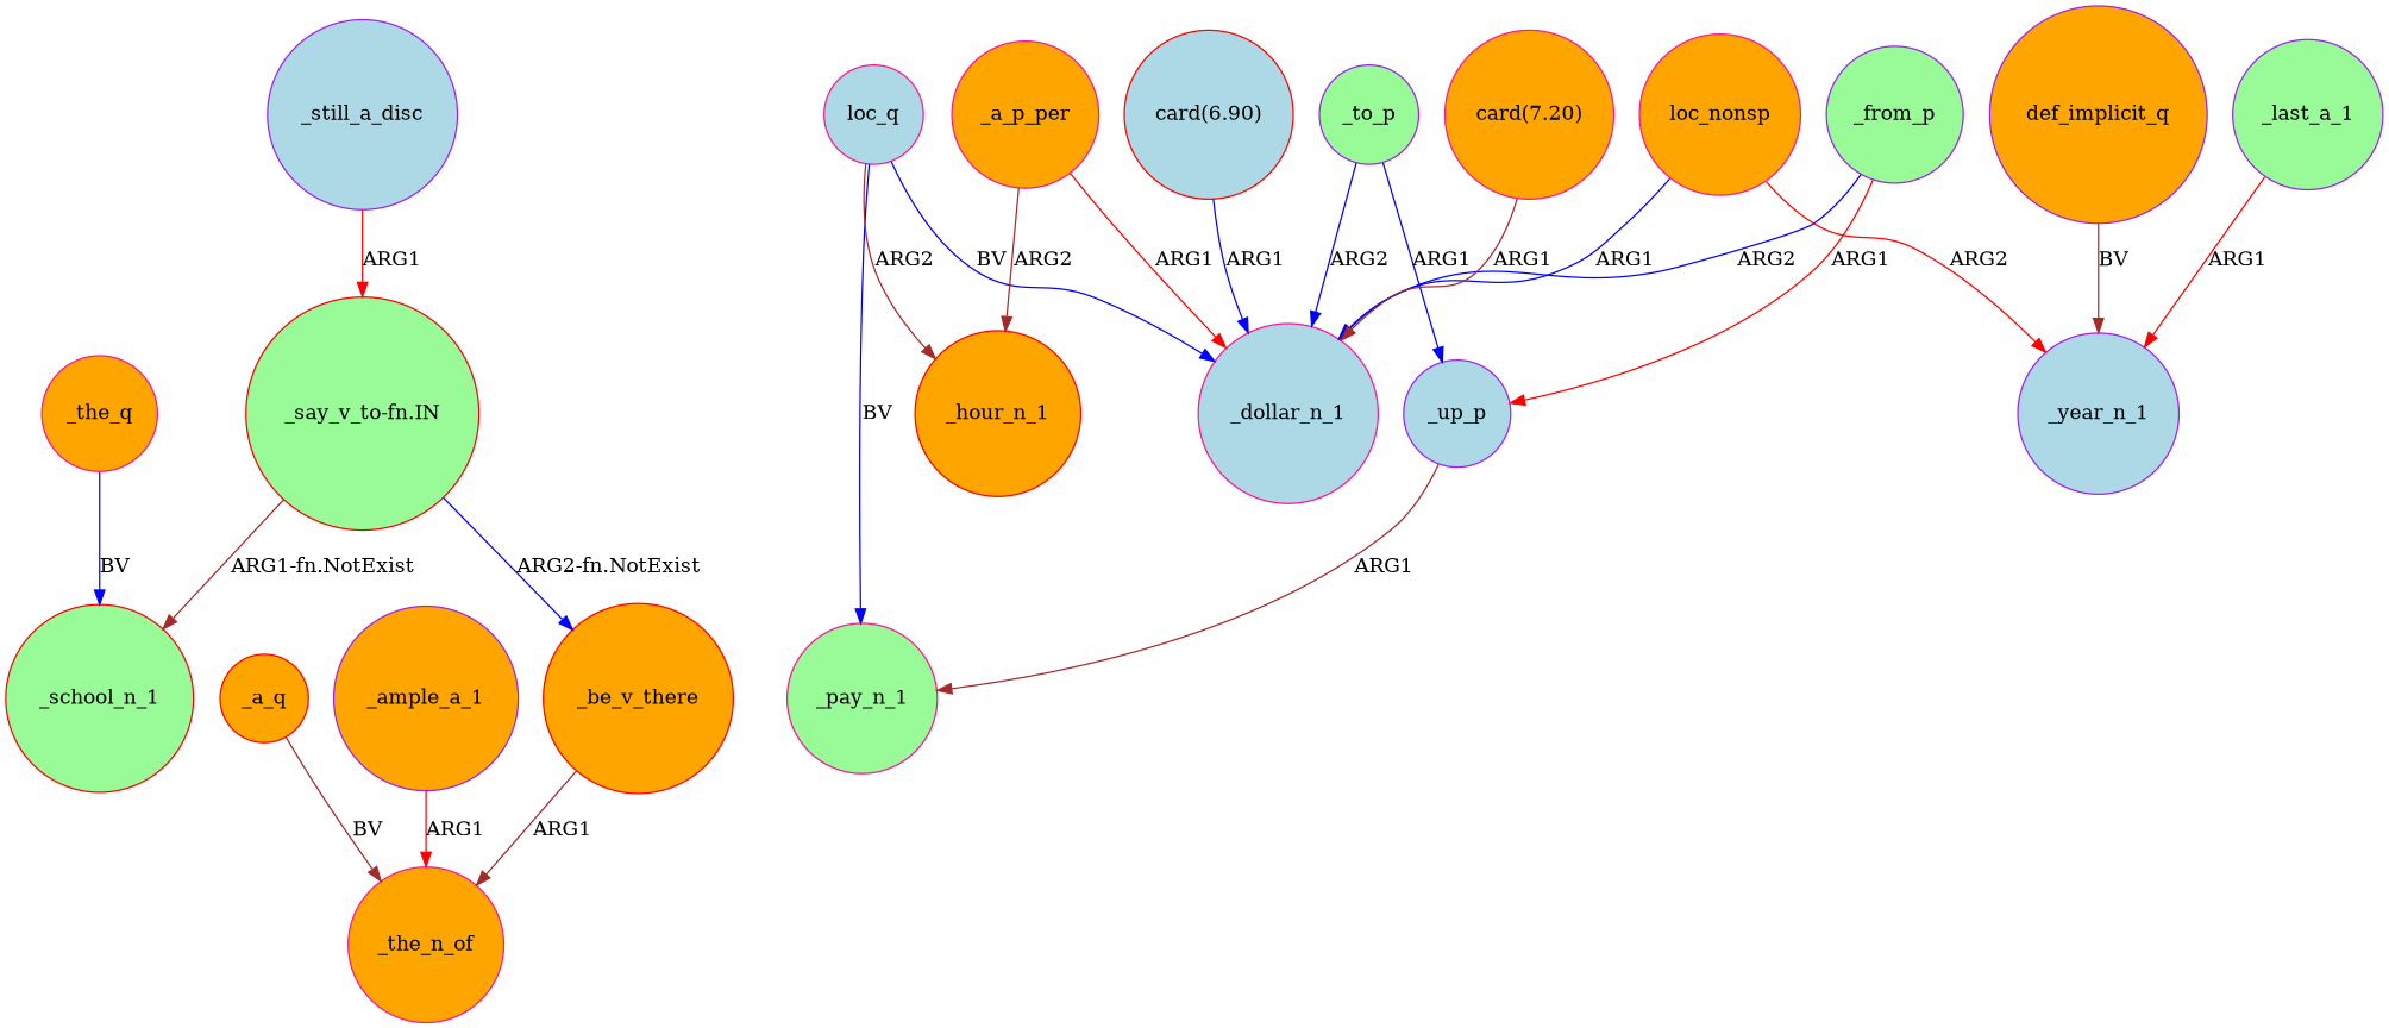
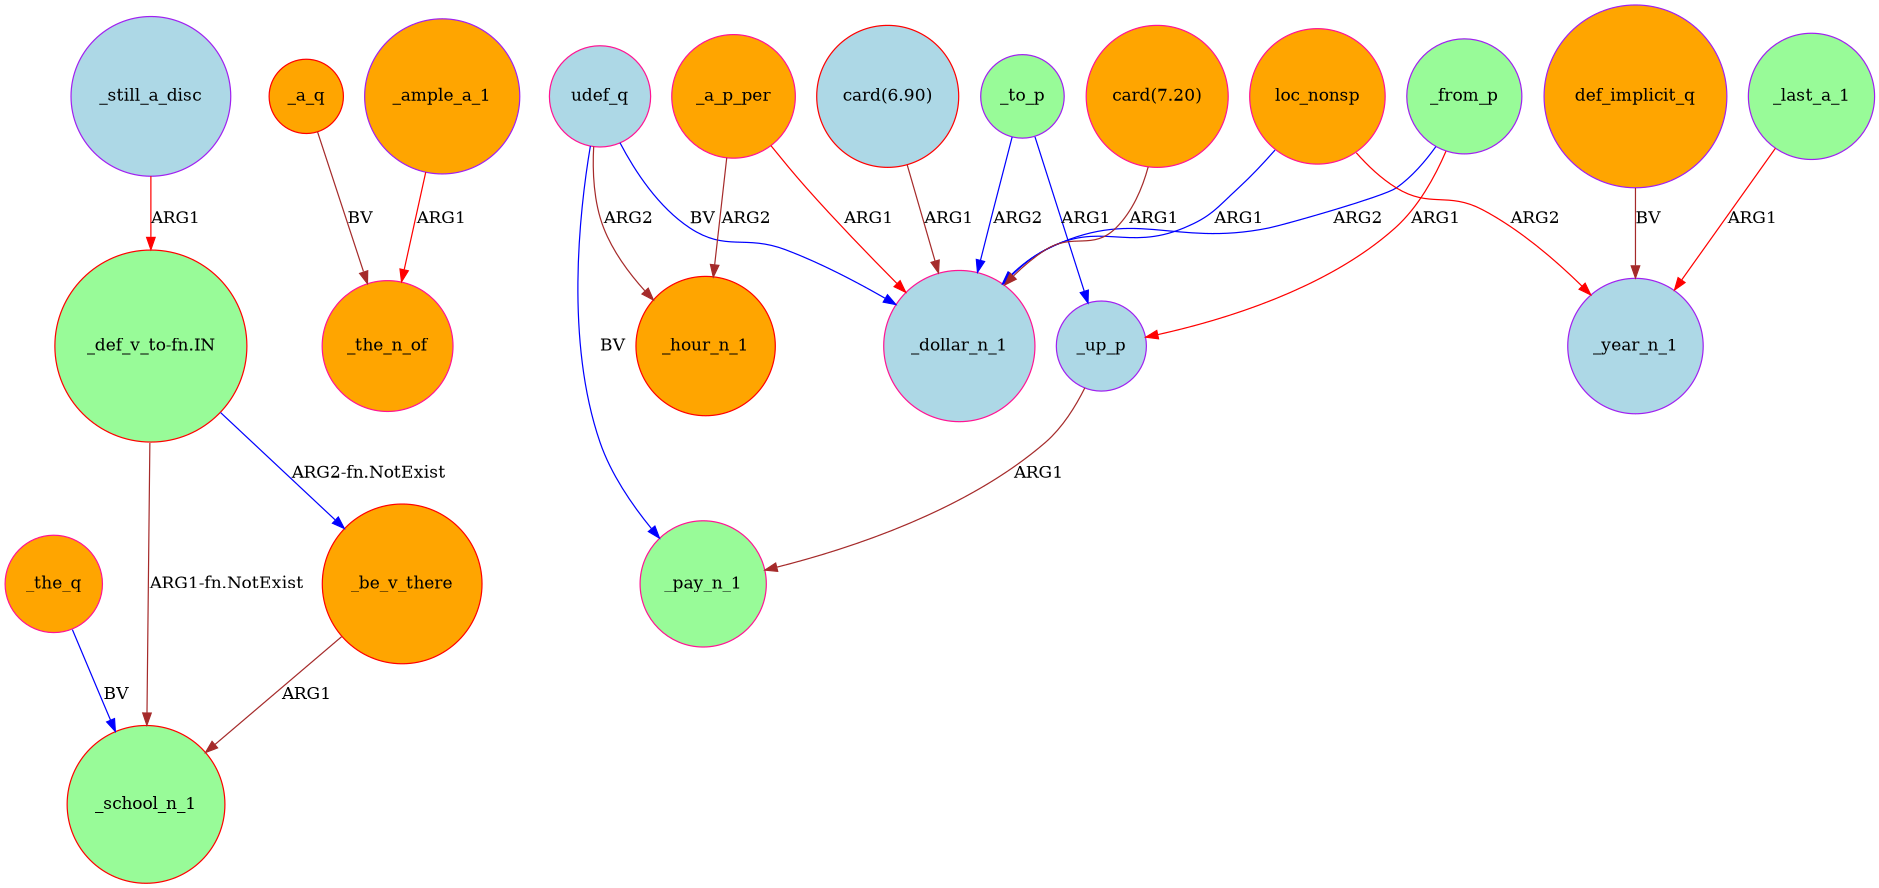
  digraph {
    node [color=deeppink fillcolor=orange shape=circle style=filled]
    edge [color=brown]
-   "_say_v_to-fn.IN" [color=red fillcolor=palegreen]
+   "_say_v_to-fn.IN" [color=red fillcolor=palegreen label="_def_v_to-fn.IN"]
    _school_n_1 [color=red fillcolor=palegreen]
    _be_v_there [color=red]
    n4 [label=_the_n_of]
    _to_p [color=purple fillcolor=palegreen]
    _dollar_n_1 [fillcolor=lightblue]
    _up_p [color=purple fillcolor=lightblue]
    _pay_n_1 [fillcolor=palegreen]
    _a_q [color=red]
    _year_n_1 [color=purple fillcolor=lightblue]
    def_implicit_q [color=purple]
    _ample_a_1 [color=purple]
-   udef_q [fillcolor=lightblue label=loc_q]
+   udef_q [fillcolor=lightblue]
    _hour_n_1 [color=red]
    _from_p [color=purple fillcolor=palegreen]
    _the_q
    _a_p_per
    "card(6.90)" [color=red fillcolor=lightblue]
    _still_a_disc [color=purple fillcolor=lightblue]
    loc_nonsp
    _last_a_1 [color=purple fillcolor=palegreen]
    "card(7.20)"
    "_say_v_to-fn.IN" -> _school_n_1 [label="ARG1-fn.NotExist"]
    "_say_v_to-fn.IN" -> _be_v_there [color=blue label="ARG2-fn.NotExist"]
-   _be_v_there -> n4 [label=ARG1]
+   _be_v_there -> _school_n_1 [label=ARG1]
    _to_p -> _dollar_n_1 [color=blue label=ARG2]
    _to_p -> _up_p [color=blue label=ARG1]
    _up_p -> _pay_n_1 [label=ARG1]
    _a_q -> n4 [label=BV]
    def_implicit_q -> _year_n_1 [label=BV]
    _ample_a_1 -> n4 [color=red label=ARG1]
    udef_q -> _dollar_n_1 [color=blue label=BV]
    udef_q -> _pay_n_1 [color=blue label=BV]
    udef_q -> _hour_n_1 [label=ARG2]
    _from_p -> _dollar_n_1 [color=blue label=ARG2]
    _from_p -> _up_p [color=red label=ARG1]
    _the_q -> _school_n_1 [color=blue label=BV]
    _a_p_per -> _dollar_n_1 [color=red label=ARG1]
    _a_p_per -> _hour_n_1 [label=ARG2]
-   "card(6.90)" -> _dollar_n_1 [color=blue label=ARG1]
+   "card(6.90)" -> _dollar_n_1 [label=ARG1]
    _still_a_disc -> "_say_v_to-fn.IN" [color=red label=ARG1]
    loc_nonsp -> _dollar_n_1 [color=blue label=ARG1]
    loc_nonsp -> _year_n_1 [color=red label=ARG2]
    _last_a_1 -> _year_n_1 [color=red label=ARG1]
    "card(7.20)" -> _dollar_n_1 [label=ARG1]
  }
